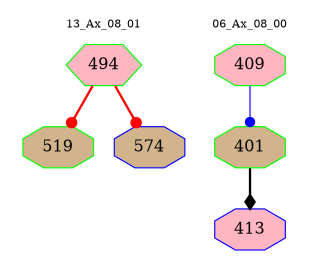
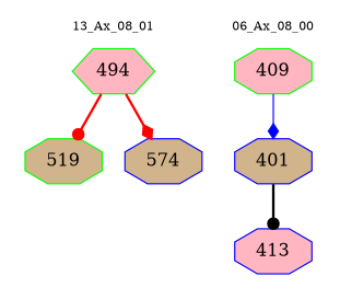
  digraph {
    node [color=green fillcolor=tan shape=octagon style=filled]
    edge [arrowhead=dot color=red style=bold]
    n1 [label=519]
    n2 [fillcolor=lightpink label=494 shape=hexagon]
    n3 [color=blue label=574]
    n4 [fillcolor=lightpink label=409]
-   n5 [label=401]
+   n5 [color=blue label=401]
    n6 [color=blue fillcolor=lightpink label=413]
    subgraph cluster_1 {
      color=white
      fontsize=10
      label="13_Ax_08_01"
      n1
      n2
      n3
    }
    subgraph cluster_2 {
      color=white
      fontsize=10
      label="06_Ax_08_00"
      n4
      n5
      n6
    }
    n2 -> n1
-   n2 -> n3
-   n4 -> n5 [color=blue style=solid]
-   n5 -> n6 [arrowhead=diamond color=black]
+   n2 -> n3 [arrowhead=diamond]
+   n4 -> n5 [arrowhead=diamond color=blue style=solid]
+   n5 -> n6 [color=black]
  }
